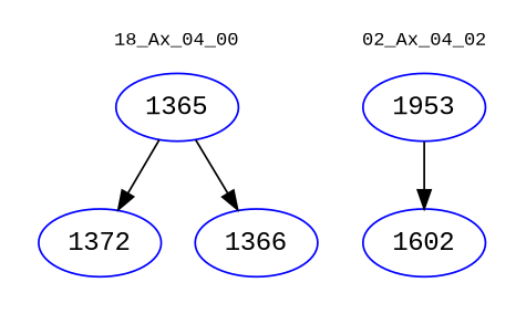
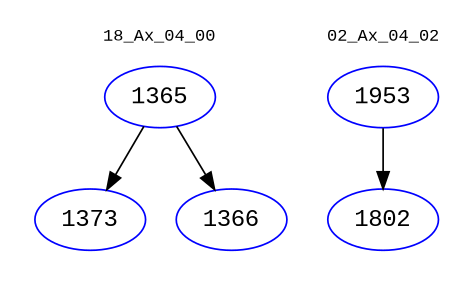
  digraph {
    fontname="Liberation Mono"
    node [color=blue fontname="Liberation Mono"]
    edge [color=black fontname="Liberation Mono"]
    n1 [label=1365]
-   n2 [label=1372]
+   n2 [label=1373]
    n3 [label=1366]
    n4 [label=1953]
-   n5 [label=1602]
+   n5 [label=1802]
    subgraph cluster_1 {
      color=white
      fontsize=10
      label="18_Ax_04_00"
      n1
      n2
      n3
    }
    subgraph cluster_2 {
      color=white
      fontsize=10
      label="02_Ax_04_02"
      n4
      n5
    }
    n1 -> n2
    n1 -> n3
    n4 -> n5
  }
